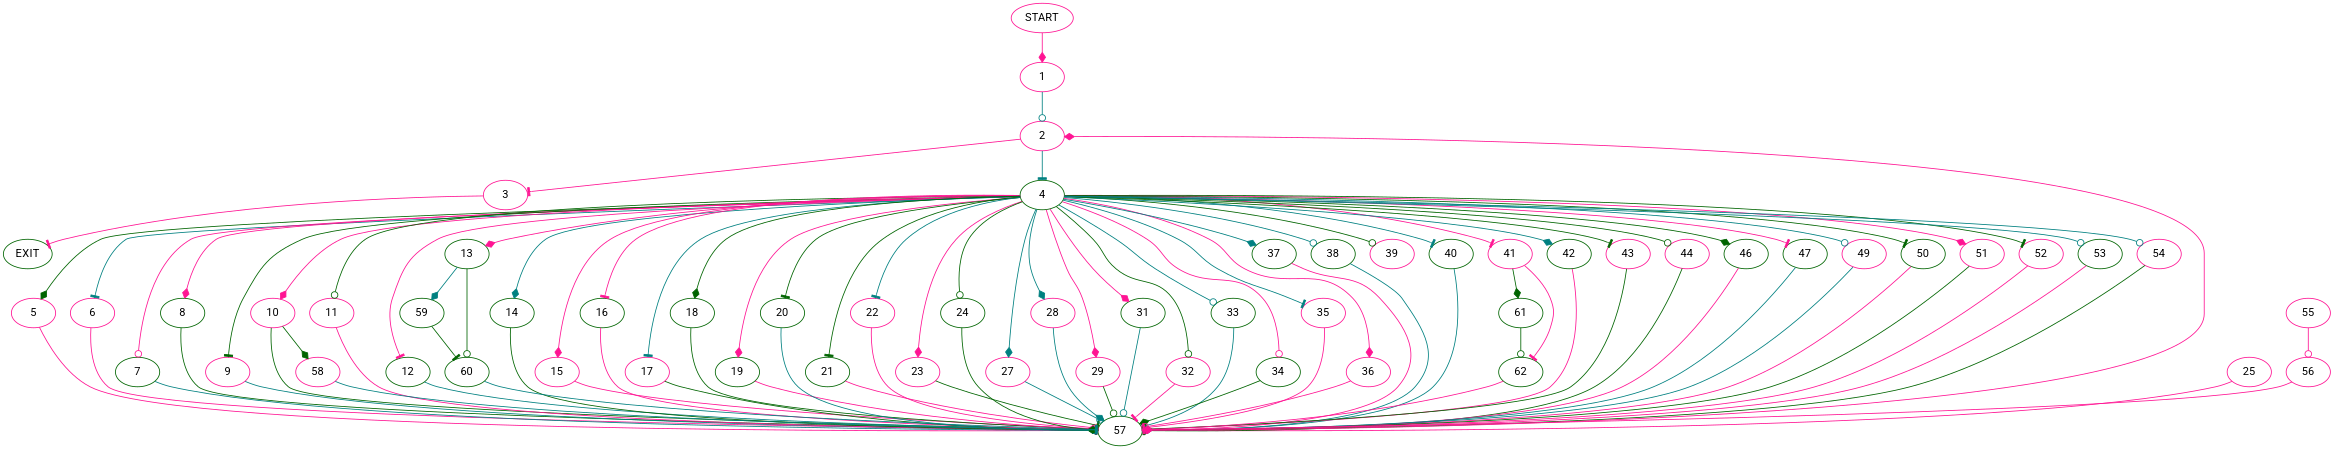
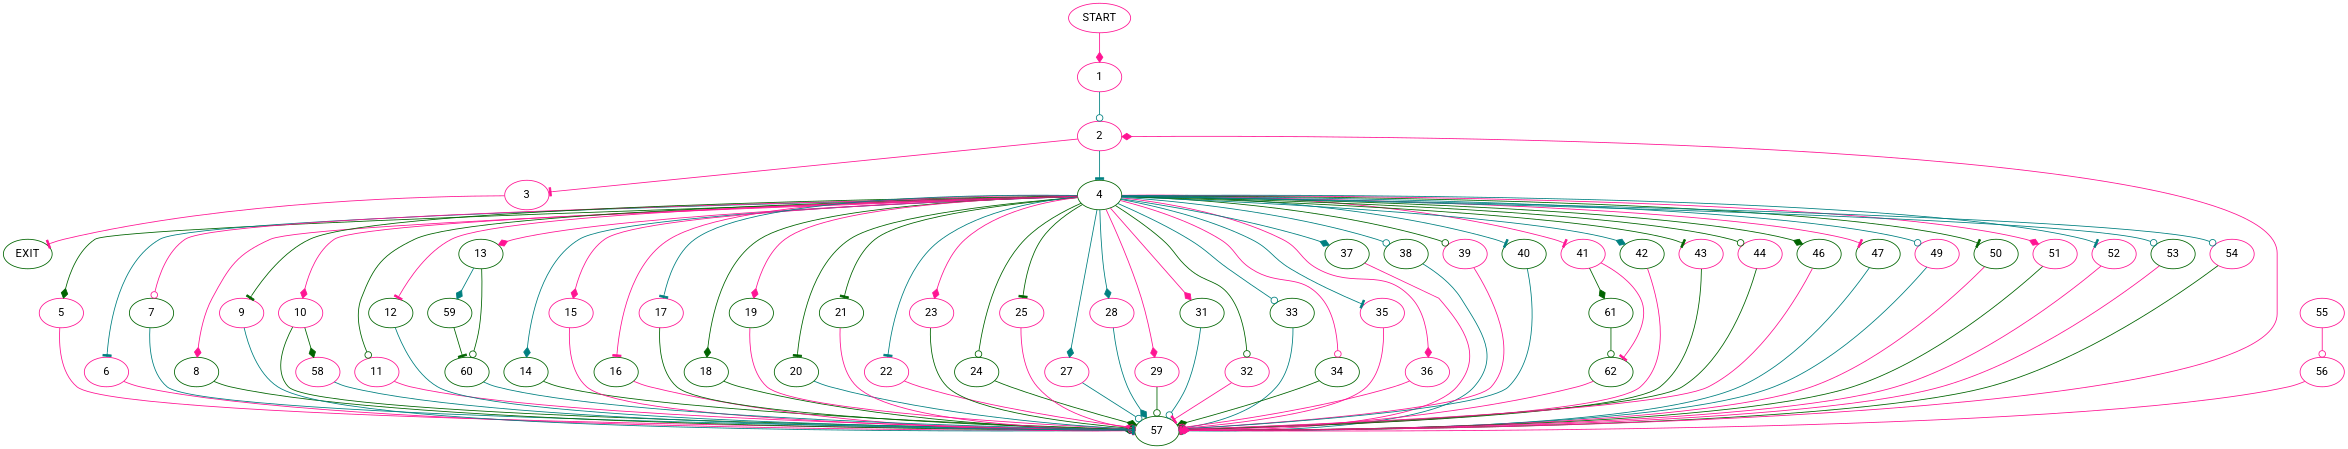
  digraph {
    fontname=Roboto
    node [color=deeppink fontname=Roboto]
    edge [arrowhead=tee color=deeppink fontname=Roboto]
    n1 [label=START]
    1
    2
    n4 [color=darkgreen label=EXIT]
    3
    4 [color=darkgreen]
    5
    6
    7 [color=darkgreen]
    8 [color=darkgreen]
    9
    10
    11
    12 [color=darkgreen]
    13 [color=darkgreen]
    14 [color=darkgreen]
    15
    16 [color=darkgreen]
    17
    18 [color=darkgreen]
    19 [color=darkgreen]
    20 [color=darkgreen]
    21 [color=darkgreen]
    22
    23
    24 [color=darkgreen]
    25
    27
    28
    29
    31 [color=darkgreen]
    32
    33 [color=darkgreen]
    34 [color=darkgreen]
    35
    36
    37 [color=darkgreen]
    38 [color=darkgreen]
    39
    40 [color=darkgreen]
    41
    42 [color=darkgreen]
    43
    44
    46 [color=darkgreen]
    47 [color=darkgreen]
    49
    50 [color=darkgreen]
    51
    52
    53 [color=darkgreen]
    54
    57 [color=darkgreen]
    58
    59 [color=darkgreen]
    60 [color=darkgreen]
    61 [color=darkgreen]
    62 [color=darkgreen]
    55
    56
    n1 -> 1 [arrowhead=diamond]
    1 -> 2 [arrowhead=odot color=teal]
    2 -> 3
    2 -> 4 [color=teal]
    3 -> n4
    4 -> 5 [arrowhead=diamond color=darkgreen]
    4 -> 6 [color=teal]
    4 -> 7 [arrowhead=odot]
    4 -> 8 [arrowhead=diamond]
    4 -> 9 [color=darkgreen]
    4 -> 10 [arrowhead=diamond]
    4 -> 11 [arrowhead=odot color=darkgreen]
    4 -> 12
    4 -> 13 [arrowhead=diamond]
    4 -> 14 [arrowhead=diamond color=teal]
    4 -> 15 [arrowhead=diamond]
    4 -> 16
    4 -> 17 [color=teal]
    4 -> 18 [arrowhead=diamond color=darkgreen]
    4 -> 19 [arrowhead=diamond]
    4 -> 20 [color=darkgreen]
    4 -> 21 [color=darkgreen]
    4 -> 22 [color=teal]
    4 -> 23 [arrowhead=diamond]
    4 -> 24 [arrowhead=odot color=darkgreen]
+   4 -> 25 [color=darkgreen]
    4 -> 27 [arrowhead=diamond color=teal]
    4 -> 28 [arrowhead=diamond color=teal]
    4 -> 29 [arrowhead=diamond]
    4 -> 31 [arrowhead=diamond]
    4 -> 32 [arrowhead=odot color=darkgreen]
    4 -> 33 [arrowhead=odot color=teal]
    4 -> 34 [arrowhead=odot]
    4 -> 35 [color=teal]
    4 -> 36 [arrowhead=diamond]
    4 -> 37 [arrowhead=diamond color=teal]
    4 -> 38 [arrowhead=odot color=teal]
    4 -> 39 [arrowhead=odot color=darkgreen]
    4 -> 40 [color=teal]
    4 -> 41
    4 -> 42 [arrowhead=diamond color=teal]
    4 -> 43 [color=darkgreen]
    4 -> 44 [arrowhead=odot color=darkgreen]
    4 -> 46 [arrowhead=diamond color=darkgreen]
    4 -> 47
    4 -> 49 [arrowhead=odot color=teal]
    4 -> 50 [color=darkgreen]
    4 -> 51 [arrowhead=diamond]
-   4 -> 52 [color=darkgreen]
+   4 -> 52 [color=teal]
    4 -> 53 [arrowhead=odot color=teal]
    4 -> 54 [arrowhead=odot color=teal]
    5 -> 57 [arrowhead=odot]
    6 -> 57 [arrowhead=odot]
    7 -> 57 [arrowhead=odot color=teal]
    8 -> 57 [arrowhead=diamond color=darkgreen]
    9 -> 57 [arrowhead=diamond color=teal]
    10 -> 57 [arrowhead=odot color=darkgreen]
    10 -> 58 [arrowhead=diamond color=darkgreen]
    11 -> 57
    12 -> 57 [color=teal]
    13 -> 59 [arrowhead=diamond color=teal]
    13 -> 60 [arrowhead=odot color=darkgreen]
    14 -> 57 [color=darkgreen]
    15 -> 57 [arrowhead=odot]
    16 -> 57
    17 -> 57 [arrowhead=diamond color=darkgreen]
    18 -> 57 [arrowhead=diamond color=darkgreen]
    19 -> 57
    20 -> 57 [arrowhead=odot color=teal]
    21 -> 57 [arrowhead=odot]
    22 -> 57 [arrowhead=diamond]
    23 -> 57 [color=darkgreen]
    24 -> 57 [arrowhead=diamond color=darkgreen]
    25 -> 57 [arrowhead=odot]
    27 -> 57 [arrowhead=odot color=teal]
    28 -> 57 [arrowhead=diamond color=teal]
    29 -> 57 [arrowhead=odot color=darkgreen]
    31 -> 57 [arrowhead=odot color=teal]
    32 -> 57
    33 -> 57 [color=teal]
    34 -> 57 [arrowhead=diamond color=darkgreen]
    35 -> 57
    36 -> 57 [arrowhead=odot]
    37 -> 57
    38 -> 57 [arrowhead=odot color=teal]
+   39 -> 57 [arrowhead=odot]
    40 -> 57 [arrowhead=odot color=teal]
    41 -> 61 [arrowhead=diamond color=darkgreen]
    41 -> 62
    42 -> 57 [arrowhead=diamond]
    43 -> 57 [arrowhead=odot color=darkgreen]
    44 -> 57 [color=darkgreen]
    46 -> 57 [arrowhead=odot]
    47 -> 57 [arrowhead=odot color=teal]
    49 -> 57 [arrowhead=diamond color=teal]
    50 -> 57 [arrowhead=diamond]
    51 -> 57 [color=darkgreen]
    52 -> 57 [arrowhead=diamond]
    53 -> 57 [arrowhead=odot]
    54 -> 57 [color=darkgreen]
    57 -> 2 [arrowhead=diamond]
    58 -> 57 [color=teal]
    59 -> 60 [color=darkgreen]
    60 -> 57 [color=teal]
    61 -> 62 [arrowhead=odot color=darkgreen]
    62 -> 57
    55 -> 56 [arrowhead=odot]
    56 -> 57 [arrowhead=diamond]
  }
